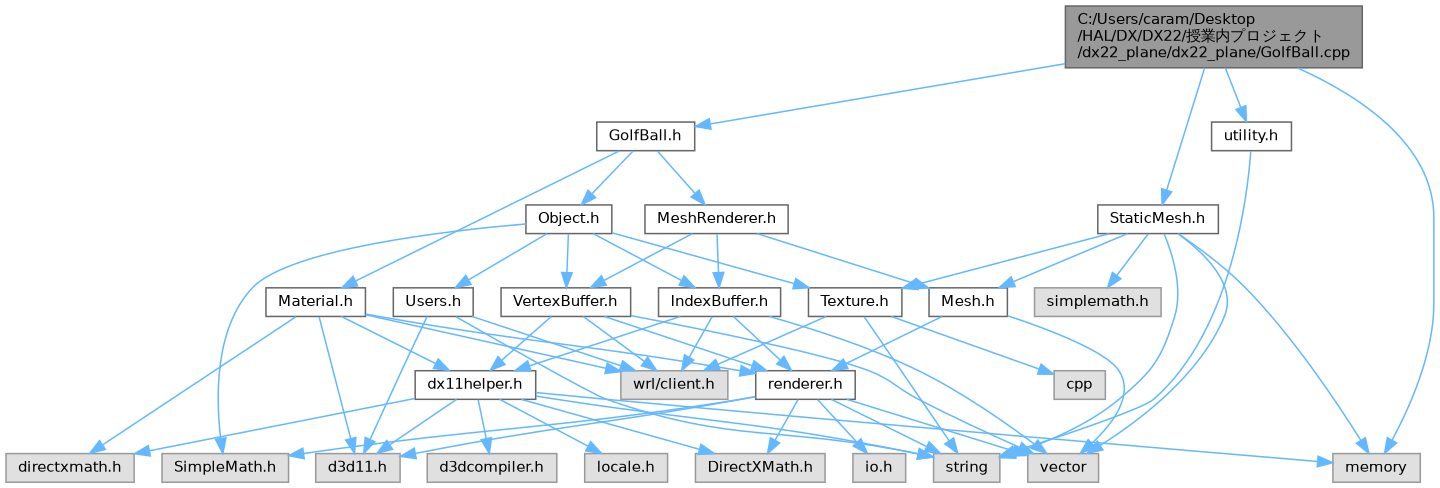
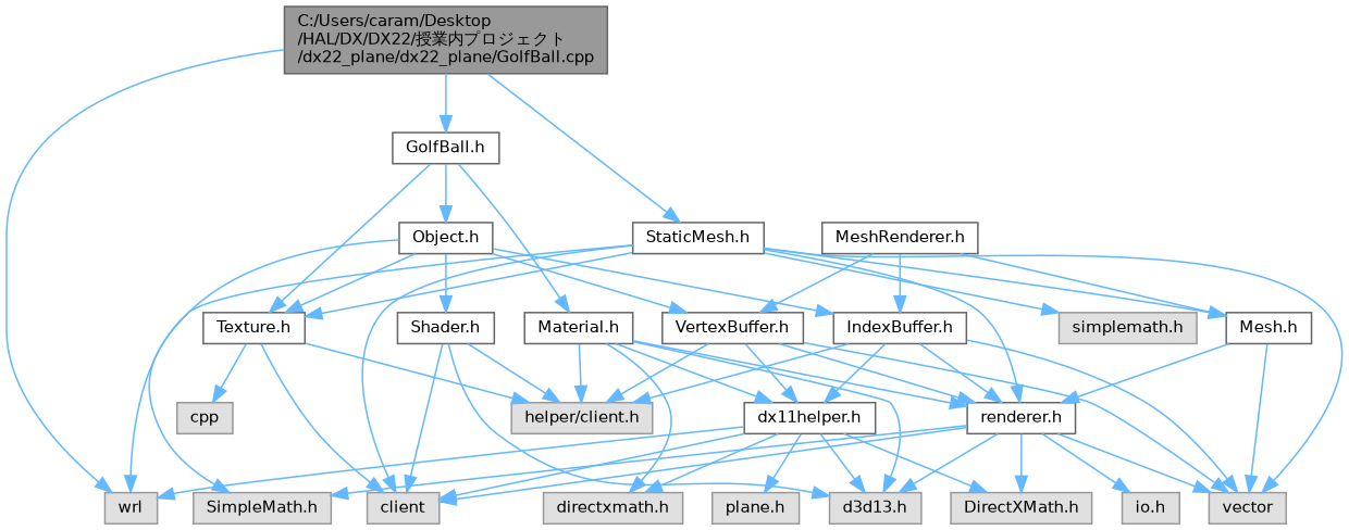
  digraph {
    node [color=grey60 fillcolor="#E0E0E0" fontname=Helvetica fontsize=10 shape=box style=filled]
    edge [color=steelblue1 fontname=Helvetica fontsize=10 labelfontname=Helvetica labelfontsize=10 style=solid]
    n1 [color=gray40 fillcolor=grey60 fontcolor=black height=0.2 label="C:/Users/caram/Desktop\l/HAL/DX/DX22/授業内プロジェクト\l/dx22_plane/dx22_plane/GolfBall.cpp" width=0.4]
-   n2 [height=0.2 label=memory width=0.4]
+   n2 [height=0.2 label=wrl width=0.4]
    n3 [color=grey40 fillcolor=white height=0.2 label="GolfBall.h" width=0.4]
    n4 [color=grey40 fillcolor=white height=0.2 label="StaticMesh.h" width=0.4]
-   n5 [color=grey40 fillcolor=white height=0.2 label="utility.h" width=0.4]
    n6 [color=grey40 fillcolor=white height=0.2 label="Object.h" width=0.4]
    n7 [color=grey40 fillcolor=white height=0.2 label="MeshRenderer.h" width=0.4]
    n8 [color=grey40 fillcolor=white height=0.2 label="Material.h" width=0.4]
    n9 [color=grey40 fillcolor=white height=0.2 label="Texture.h" width=0.4]
    n10 [height=0.2 label=vector width=0.4]
    n11 [color=grey40 fillcolor=white height=0.2 label="renderer.h" width=0.4]
-   n12 [height=0.2 label=string width=0.4]
+   n12 [height=0.2 label=client width=0.4]
    n13 [color=grey40 fillcolor=white height=0.2 label="Mesh.h" width=0.4]
    n14 [height=0.2 label="simplemath.h" width=0.4]
    n15 [height=0.2 label="SimpleMath.h" width=0.4]
    n16 [color=grey40 fillcolor=white height=0.2 label="VertexBuffer.h" width=0.4]
    n17 [color=grey40 fillcolor=white height=0.2 label="IndexBuffer.h" width=0.4]
-   n18 [color=grey40 fillcolor=white height=0.2 label="Users.h" width=0.4]
-   n19 [height=0.2 label="wrl/client.h" width=0.4]
+   n18 [color=grey40 fillcolor=white height=0.2 label="Shader.h" width=0.4]
+   n19 [height=0.2 label="helper/client.h" width=0.4]
    n20 [color=grey40 fillcolor=white height=0.2 label="dx11helper.h" width=0.4]
    n21 [height=0.2 label="directxmath.h" width=0.4]
-   n22 [height=0.2 label="d3d11.h" width=0.4]
+   n22 [height=0.2 label="d3d13.h" width=0.4]
    n23 [height=0.2 label=cpp width=0.4]
-   n24 [height=0.2 label="d3dcompiler.h" width=0.4]
-   n25 [height=0.2 label="locale.h" width=0.4]
+   n25 [height=0.2 label="plane.h" width=0.4]
    n26 [height=0.2 label="DirectXMath.h" width=0.4]
    n27 [height=0.2 label="io.h" width=0.4]
    n1 -> n2
    n1 -> n3
    n1 -> n4
-   n1 -> n5
    n3 -> n6
-   n3 -> n7
+   n3 -> n9
    n3 -> n8
    n4 -> n2
    n4 -> n9
    n4 -> n10
+   n4 -> n11
    n4 -> n12
    n4 -> n13
    n4 -> n14
-   n5 -> n12
    n6 -> n9
    n6 -> n15
    n6 -> n16
    n6 -> n17
    n6 -> n18
    n7 -> n13
    n7 -> n16
    n7 -> n17
    n8 -> n11
    n8 -> n19
    n8 -> n20
    n8 -> n21
    n8 -> n22
    n9 -> n12
    n9 -> n19
    n9 -> n23
    n11 -> n10
    n11 -> n12
    n11 -> n15
    n11 -> n22
    n11 -> n26
    n11 -> n27
    n13 -> n10
    n13 -> n11
    n16 -> n10
    n16 -> n11
    n16 -> n19
    n16 -> n20
    n17 -> n10
    n17 -> n11
    n17 -> n19
    n17 -> n20
    n18 -> n12
    n18 -> n19
    n18 -> n22
    n20 -> n2
    n20 -> n12
    n20 -> n21
    n20 -> n22
-   n20 -> n24
    n20 -> n25
    n20 -> n26
  }
